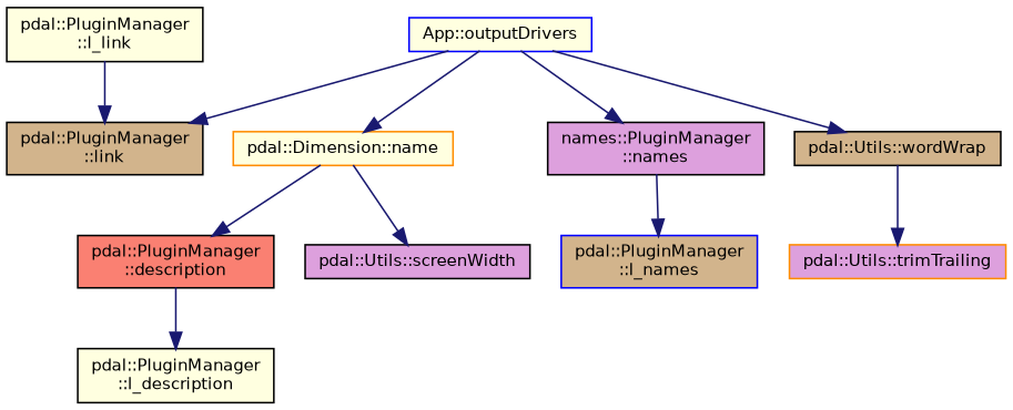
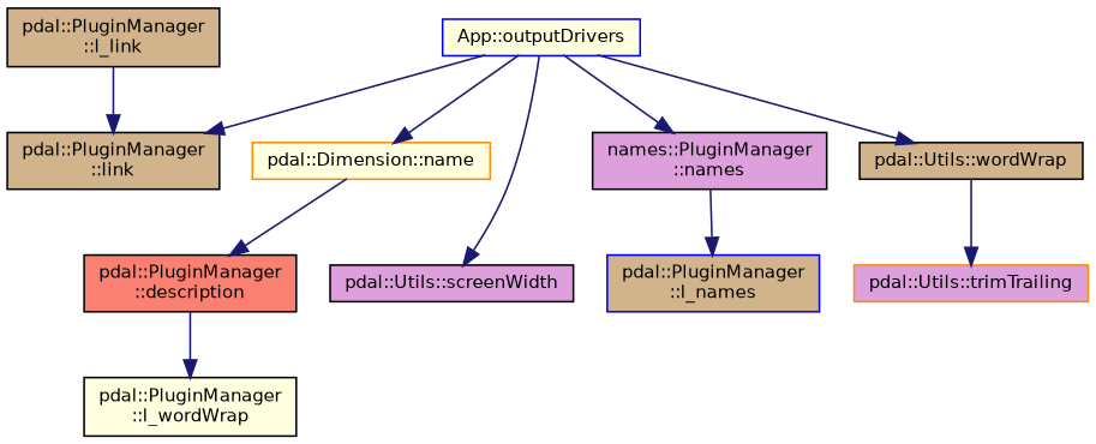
  digraph {
    rankdir=TB
    node [color=black fillcolor=lightyellow fontname=Helvetica fontsize=10 shape=record style=filled]
    edge [color=midnightblue fontname=Helvetica fontsize=10 labelfontname=Helvetica labelfontsize=10 style=solid]
    n1 [color=blue fontcolor=black height=0.2 label="App::outputDrivers" width=0.4]
    n2 [fillcolor=tan height=0.2 label="pdal::PluginManager\l::link" width=0.4]
    n3 [color=darkorange height=0.2 label="pdal::Dimension::name" width=0.4]
    n4 [fillcolor=plum height=0.2 label="names::PluginManager\l::names" width=0.4]
    n5 [fillcolor=plum height=0.2 label="pdal::Utils::screenWidth" width=0.4]
    n6 [fillcolor=tan height=0.2 label="pdal::Utils::wordWrap" width=0.4]
    n7 [fillcolor=salmon height=0.2 label="pdal::PluginManager\l::description" width=0.4]
-   n8 [height=0.2 label="pdal::PluginManager\l::l_description" width=0.4]
+   n8 [height=0.2 label="pdal::PluginManager\l::l_wordWrap" width=0.4]
    n9 [color=blue fillcolor=tan height=0.2 label="pdal::PluginManager\l::l_names" width=0.4]
    n10 [color=darkorange fillcolor=plum height=0.2 label="pdal::Utils::trimTrailing" width=0.4]
-   n11 [height=0.2 label="pdal::PluginManager\l::l_link" width=0.4]
+   n11 [fillcolor=tan height=0.2 label="pdal::PluginManager\l::l_link" width=0.4]
    n1 -> n2
    n1 -> n3
    n1 -> n4
-   n3 -> n5
+   n1 -> n5
    n1 -> n6
    n3 -> n7
    n4 -> n9
    n6 -> n10
    n7 -> n8
    n11 -> n2
  }
